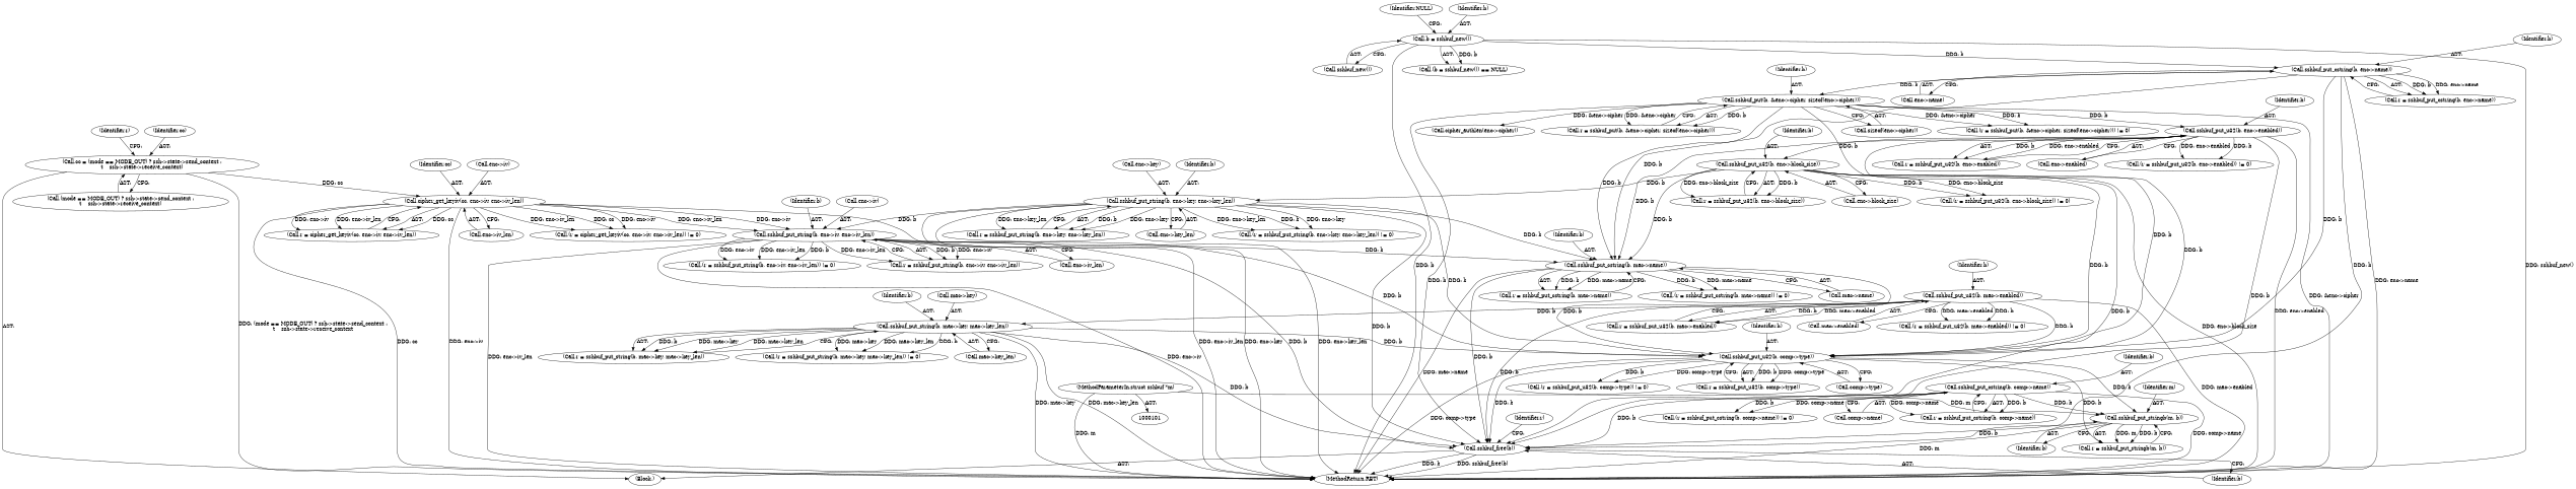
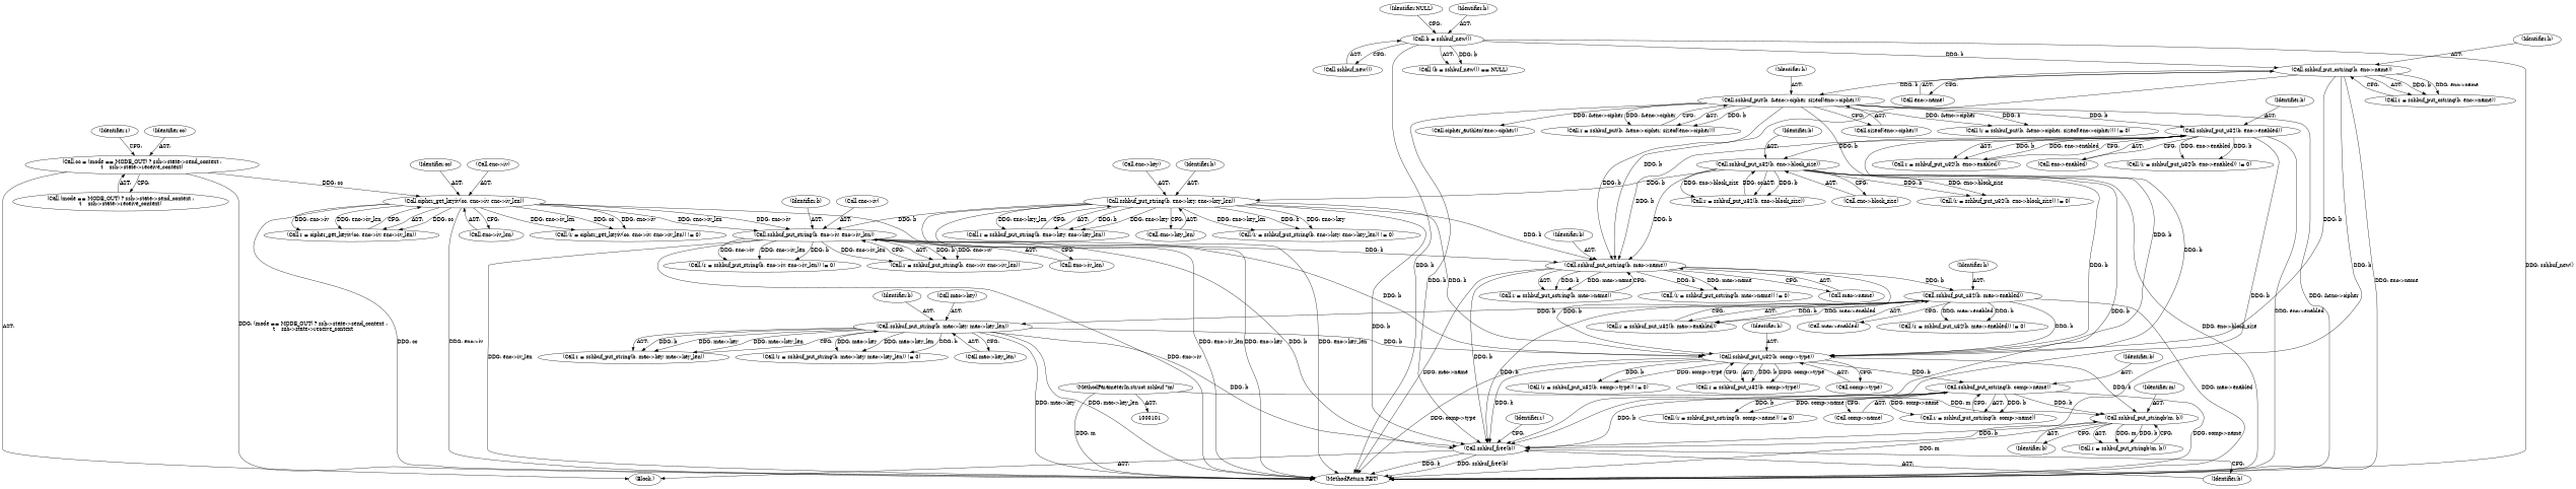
  digraph {
    n1 [label="(Call,sshbuf_free(b))"]
    n2 [label="(Identifier,b)"]
    n3 [label="(MethodReturn,RET)"]
    n4 [label="(Block,)"]
    n5 [label="(Call,sshbuf_put_u32(b, enc->block_size))"]
    n6 [label="(Call,sshbuf_put_u32(b, comp->type))"]
    n7 [label="(Call,sshbuf_put_cstring(b, mac->name))"]
    n8 [label="(Call,sshbuf_put_string(b, enc->key, enc->key_len))"]
    n9 [label="(Call,enc->block_size)"]
    n10 [label="(Call,r = sshbuf_put_u32(b, enc->block_size))"]
    n11 [label="(Call,(r = sshbuf_put_u32(b, enc->block_size)) != 0)"]
    n12 [label="(Call,sshbuf_put_cstring(b, comp->name))"]
    n13 [label="(Call,sshbuf_put_stringb(m, b))"]
    n14 [label="(Call,r = sshbuf_put_u32(b, comp->type))"]
    n15 [label="(Call,comp->type)"]
    n16 [label="(Call,(r = sshbuf_put_u32(b, comp->type)) != 0)"]
    n17 [label="(Call,sshbuf_put_u32(b, mac->enabled))"]
    n18 [label="(Call,(r = sshbuf_put_cstring(b, mac->name)) != 0)"]
    n19 [label="(Call,r = sshbuf_put_cstring(b, mac->name))"]
    n20 [label="(Call,mac->name)"]
    n21 [label="(Call,sshbuf_put_string(b, enc->iv, enc->iv_len))"]
    n22 [label="(Call,(r = sshbuf_put_string(b, enc->key, enc->key_len)) != 0)"]
    n23 [label="(Call,r = sshbuf_put_string(b, enc->key, enc->key_len))"]
    n24 [label="(Call,enc->key_len)"]
    n25 [label="(Call,sshbuf_put_u32(b, enc->enabled))"]
    n26 [label="(Call,r = sshbuf_put_u32(b, enc->enabled))"]
    n27 [label="(Call,enc->enabled)"]
    n28 [label="(Call,(r = sshbuf_put_u32(b, enc->enabled)) != 0)"]
    n29 [label="(Call,sshbuf_put(b, &enc->cipher, sizeof(enc->cipher)))"]
    n30 [label="(Call,cipher_authlen(enc->cipher))"]
    n31 [label="(Call,r = sshbuf_put(b, &enc->cipher, sizeof(enc->cipher)))"]
    n32 [label="(Call,sizeof(enc->cipher))"]
    n33 [label="(Call,(r = sshbuf_put(b, &enc->cipher, sizeof(enc->cipher))) != 0)"]
    n34 [label="(Call,sshbuf_put_cstring(b, enc->name))"]
    n35 [label="(Call,enc->name)"]
    n36 [label="(Call,r = sshbuf_put_cstring(b, enc->name))"]
    n37 [label="(Call,b = sshbuf_new())"]
    n38 [label="(Call,sshbuf_new())"]
    n39 [label="(Call,(b = sshbuf_new()) == NULL)"]
    n40 [label="(Call,(r = sshbuf_put_cstring(b, comp->name)) != 0)"]
    n41 [label="(Call,comp->name)"]
    n42 [label="(Call,r = sshbuf_put_cstring(b, comp->name))"]
    n43 [label="(Call,r = sshbuf_put_stringb(m, b))"]
    n44 [label="(Identifier,b)"]
    n45 [label="(Call,sshbuf_put_string(b, mac->key, mac->key_len))"]
    n46 [label="(Call,(r = sshbuf_put_string(b, mac->key, mac->key_len)) != 0)"]
    n47 [label="(Call,r = sshbuf_put_string(b, mac->key, mac->key_len))"]
    n48 [label="(Call,mac->key_len)"]
    n49 [label="(Call,(r = sshbuf_put_u32(b, mac->enabled)) != 0)"]
    n50 [label="(Call,mac->enabled)"]
    n51 [label="(Call,r = sshbuf_put_u32(b, mac->enabled))"]
    n52 [label="(Call,(r = sshbuf_put_string(b, enc->iv, enc->iv_len)) != 0)"]
    n53 [label="(Call,r = sshbuf_put_string(b, enc->iv, enc->iv_len))"]
    n54 [label="(Call,enc->iv_len)"]
    n55 [label="(Call,cipher_get_keyiv(cc, enc->iv, enc->iv_len))"]
    n56 [label="(Call,enc->iv_len)"]
    n57 [label="(Call,(r = cipher_get_keyiv(cc, enc->iv, enc->iv_len)) != 0)"]
    n58 [label="(Call,r = cipher_get_keyiv(cc, enc->iv, enc->iv_len))"]
    n59 [label="(Call,cc = (mode == MODE_OUT) ? ssh->state->send_context :\n\t    ssh->state->receive_context)"]
    n60 [label="(Call,(mode == MODE_OUT) ? ssh->state->send_context :\n\t    ssh->state->receive_context)"]
    n61 [label="(MethodParameterIn,struct sshbuf *m)"]
    1000101
    n63 [label="(Identifier,b)"]
    n64 [label="(Identifier,m)"]
    n65 [label="(Call,mac->key)"]
    n66 [label="(Identifier,b)"]
    n67 [label="(Identifier,b)"]
    n68 [label="(Identifier,b)"]
    n69 [label="(Identifier,NULL)"]
    n70 [label="(Identifier,r)"]
    n71 [label="(Identifier,cc)"]
    n72 [label="(Identifier,b)"]
    n73 [label="(Identifier,b)"]
    n74 [label="(Identifier,b)"]
    n75 [label="(Call,enc->iv)"]
    n76 [label="(Identifier,cc)"]
    n77 [label="(Call,enc->key)"]
    n78 [label="(Identifier,b)"]
    n79 [label="(Identifier,b)"]
    n80 [label="(Identifier,b)"]
    n81 [label="(Identifier,b)"]
    n82 [label="(Identifier,b)"]
    n83 [label="(Call,enc->iv)"]
    n84 [label="(Identifier,r)"]
    n1 -> n2 [label="CFG: "]
    n1 -> n3 [label="DDG: b"]
    n1 -> n3 [label="DDG: sshbuf_free(b)"]
    n1 -> n4 [label="AST: "]
    n2 -> n1 [label="AST: "]
    n5 -> n1 [label="DDG: b"]
    n5 -> n3 [label="DDG: enc->block_size"]
    n5 -> n6 [label="DDG: b"]
    n5 -> n7 [label="DDG: b"]
    n5 -> n8 [label="DDG: b"]
    n5 -> n9 [label="CFG: "]
    n5 -> n10 [label="AST: "]
    n5 -> n10 [label="DDG: b"]
    n5 -> n10 [label="DDG: enc->block_size"]
    n5 -> n11 [label="DDG: b"]
    n5 -> n11 [label="DDG: enc->block_size"]
    n6 -> n1 [label="DDG: b"]
    n6 -> n3 [label="DDG: comp->type"]
-   n6 -> n43 [label="DDG: b"]
+   n6 -> n12 [label="DDG: b"]
    n6 -> n13 [label="DDG: b"]
    n6 -> n14 [label="AST: "]
    n6 -> n14 [label="DDG: b"]
    n6 -> n14 [label="DDG: comp->type"]
    n6 -> n15 [label="CFG: "]
    n6 -> n16 [label="DDG: b"]
    n6 -> n16 [label="DDG: comp->type"]
    n7 -> n1 [label="DDG: b"]
    n7 -> n3 [label="DDG: mac->name"]
    n7 -> n6 [label="DDG: b"]
+   n7 -> n17 [label="DDG: b"]
    n7 -> n18 [label="DDG: b"]
    n7 -> n18 [label="DDG: mac->name"]
    n7 -> n19 [label="AST: "]
    n7 -> n19 [label="DDG: b"]
    n7 -> n19 [label="DDG: mac->name"]
    n7 -> n20 [label="CFG: "]
    n8 -> n1 [label="DDG: b"]
    n8 -> n3 [label="DDG: enc->key"]
    n8 -> n3 [label="DDG: enc->key_len"]
    n8 -> n6 [label="DDG: b"]
    n8 -> n7 [label="DDG: b"]
    n8 -> n21 [label="DDG: b"]
    n8 -> n22 [label="DDG: b"]
    n8 -> n22 [label="DDG: enc->key"]
    n8 -> n22 [label="DDG: enc->key_len"]
    n8 -> n23 [label="AST: "]
    n8 -> n23 [label="DDG: b"]
    n8 -> n23 [label="DDG: enc->key"]
    n8 -> n23 [label="DDG: enc->key_len"]
    n8 -> n24 [label="CFG: "]
    n9 -> n5 [label="AST: "]
-   n10 -> n5 [label="CFG: "]
+   n10 -> n5 [label="DDG: cc"]
    n12 -> n1 [label="DDG: b"]
    n12 -> n3 [label="DDG: comp->name"]
    n12 -> n13 [label="DDG: b"]
    n12 -> n40 [label="DDG: b"]
    n12 -> n40 [label="DDG: comp->name"]
    n12 -> n41 [label="CFG: "]
    n12 -> n42 [label="AST: "]
    n12 -> n42 [label="DDG: b"]
    n12 -> n42 [label="DDG: comp->name"]
    n13 -> n1 [label="DDG: b"]
    n13 -> n3 [label="DDG: m"]
    n13 -> n43 [label="AST: "]
    n13 -> n43 [label="DDG: m"]
    n13 -> n43 [label="DDG: b"]
    n13 -> n44 [label="CFG: "]
    n14 -> n6 [label="CFG: "]
    n15 -> n6 [label="AST: "]
    n17 -> n1 [label="DDG: b"]
    n17 -> n3 [label="DDG: mac->enabled"]
    n17 -> n6 [label="DDG: b"]
    n17 -> n45 [label="DDG: b"]
    n17 -> n49 [label="DDG: b"]
    n17 -> n49 [label="DDG: mac->enabled"]
    n17 -> n50 [label="CFG: "]
    n17 -> n51 [label="AST: "]
    n17 -> n51 [label="DDG: b"]
    n17 -> n51 [label="DDG: mac->enabled"]
    n19 -> n7 [label="CFG: "]
    n20 -> n7 [label="AST: "]
    n21 -> n1 [label="DDG: b"]
    n21 -> n3 [label="DDG: enc->iv"]
    n21 -> n3 [label="DDG: enc->iv_len"]
    n21 -> n6 [label="DDG: b"]
    n21 -> n7 [label="DDG: b"]
    n21 -> n52 [label="DDG: b"]
    n21 -> n52 [label="DDG: enc->iv"]
    n21 -> n52 [label="DDG: enc->iv_len"]
    n21 -> n53 [label="AST: "]
    n21 -> n53 [label="DDG: b"]
    n21 -> n53 [label="DDG: enc->iv"]
    n21 -> n53 [label="DDG: enc->iv_len"]
    n21 -> n54 [label="CFG: "]
    n23 -> n8 [label="CFG: "]
    n24 -> n8 [label="AST: "]
    n25 -> n1 [label="DDG: b"]
    n25 -> n3 [label="DDG: enc->enabled"]
    n25 -> n5 [label="DDG: b"]
    n25 -> n6 [label="DDG: b"]
    n25 -> n7 [label="DDG: b"]
    n25 -> n26 [label="AST: "]
    n25 -> n26 [label="DDG: b"]
    n25 -> n26 [label="DDG: enc->enabled"]
    n25 -> n27 [label="CFG: "]
    n25 -> n28 [label="DDG: b"]
    n25 -> n28 [label="DDG: enc->enabled"]
    n26 -> n25 [label="CFG: "]
    n27 -> n25 [label="AST: "]
    n29 -> n1 [label="DDG: b"]
    n29 -> n3 [label="DDG: &enc->cipher"]
    n29 -> n6 [label="DDG: b"]
    n29 -> n7 [label="DDG: b"]
    n29 -> n25 [label="DDG: b"]
    n29 -> n30 [label="DDG: &enc->cipher"]
    n29 -> n31 [label="AST: "]
    n29 -> n31 [label="DDG: b"]
    n29 -> n31 [label="DDG: &enc->cipher"]
    n29 -> n32 [label="CFG: "]
    n29 -> n33 [label="DDG: b"]
    n29 -> n33 [label="DDG: &enc->cipher"]
    n31 -> n29 [label="CFG: "]
    n32 -> n29 [label="AST: "]
    n34 -> n1 [label="DDG: b"]
    n34 -> n3 [label="DDG: enc->name"]
    n34 -> n6 [label="DDG: b"]
    n34 -> n7 [label="DDG: b"]
    n34 -> n29 [label="DDG: b"]
    n34 -> n35 [label="CFG: "]
    n34 -> n36 [label="AST: "]
    n34 -> n36 [label="DDG: b"]
    n34 -> n36 [label="DDG: enc->name"]
    n35 -> n34 [label="AST: "]
    n36 -> n34 [label="CFG: "]
    n37 -> n3 [label="DDG: b"]
    n37 -> n3 [label="DDG: sshbuf_new()"]
    n37 -> n34 [label="DDG: b"]
    n37 -> n38 [label="CFG: "]
    n37 -> n39 [label="AST: "]
    n37 -> n39 [label="DDG: b"]
    n38 -> n37 [label="AST: "]
    n41 -> n12 [label="AST: "]
    n42 -> n12 [label="CFG: "]
    n43 -> n13 [label="CFG: "]
    n44 -> n13 [label="AST: "]
    n45 -> n1 [label="DDG: b"]
    n45 -> n3 [label="DDG: mac->key"]
    n45 -> n3 [label="DDG: mac->key_len"]
    n45 -> n6 [label="DDG: b"]
    n45 -> n46 [label="DDG: b"]
    n45 -> n46 [label="DDG: mac->key"]
    n45 -> n46 [label="DDG: mac->key_len"]
    n45 -> n47 [label="AST: "]
    n45 -> n47 [label="DDG: b"]
    n45 -> n47 [label="DDG: mac->key"]
    n45 -> n47 [label="DDG: mac->key_len"]
    n45 -> n48 [label="CFG: "]
    n47 -> n45 [label="CFG: "]
    n48 -> n45 [label="AST: "]
    n50 -> n17 [label="AST: "]
    n51 -> n17 [label="CFG: "]
    n53 -> n21 [label="CFG: "]
    n54 -> n21 [label="AST: "]
    n55 -> n3 [label="DDG: cc"]
    n55 -> n3 [label="DDG: enc->iv"]
    n55 -> n3 [label="DDG: enc->iv_len"]
    n55 -> n21 [label="DDG: enc->iv"]
    n55 -> n21 [label="DDG: enc->iv_len"]
    n55 -> n56 [label="CFG: "]
    n55 -> n57 [label="DDG: cc"]
    n55 -> n57 [label="DDG: enc->iv"]
    n55 -> n57 [label="DDG: enc->iv_len"]
    n55 -> n58 [label="AST: "]
    n55 -> n58 [label="DDG: cc"]
    n55 -> n58 [label="DDG: enc->iv"]
    n55 -> n58 [label="DDG: enc->iv_len"]
    n56 -> n55 [label="AST: "]
    n58 -> n55 [label="CFG: "]
    n59 -> n3 [label="DDG: (mode == MODE_OUT) ? ssh->state->send_context :\n\t    ssh->state->receive_context"]
    n59 -> n4 [label="AST: "]
    n59 -> n55 [label="DDG: cc"]
    n59 -> n60 [label="CFG: "]
    n60 -> n59 [label="AST: "]
    n61 -> n3 [label="DDG: m"]
    n61 -> n13 [label="DDG: m"]
    n61 -> 1000101 [label="AST: "]
    n63 -> n29 [label="AST: "]
    n64 -> n13 [label="AST: "]
    n65 -> n45 [label="AST: "]
    n66 -> n7 [label="AST: "]
    n67 -> n25 [label="AST: "]
    n68 -> n21 [label="AST: "]
    n69 -> n37 [label="CFG: "]
    n70 -> n59 [label="CFG: "]
    n71 -> n59 [label="AST: "]
    n72 -> n34 [label="AST: "]
    n73 -> n5 [label="AST: "]
    n74 -> n6 [label="AST: "]
    n75 -> n55 [label="AST: "]
    n76 -> n55 [label="AST: "]
    n77 -> n8 [label="AST: "]
    n78 -> n37 [label="AST: "]
    n79 -> n8 [label="AST: "]
    n80 -> n17 [label="AST: "]
    n81 -> n12 [label="AST: "]
    n82 -> n45 [label="AST: "]
    n83 -> n21 [label="AST: "]
    n84 -> n1 [label="CFG: "]
  }
